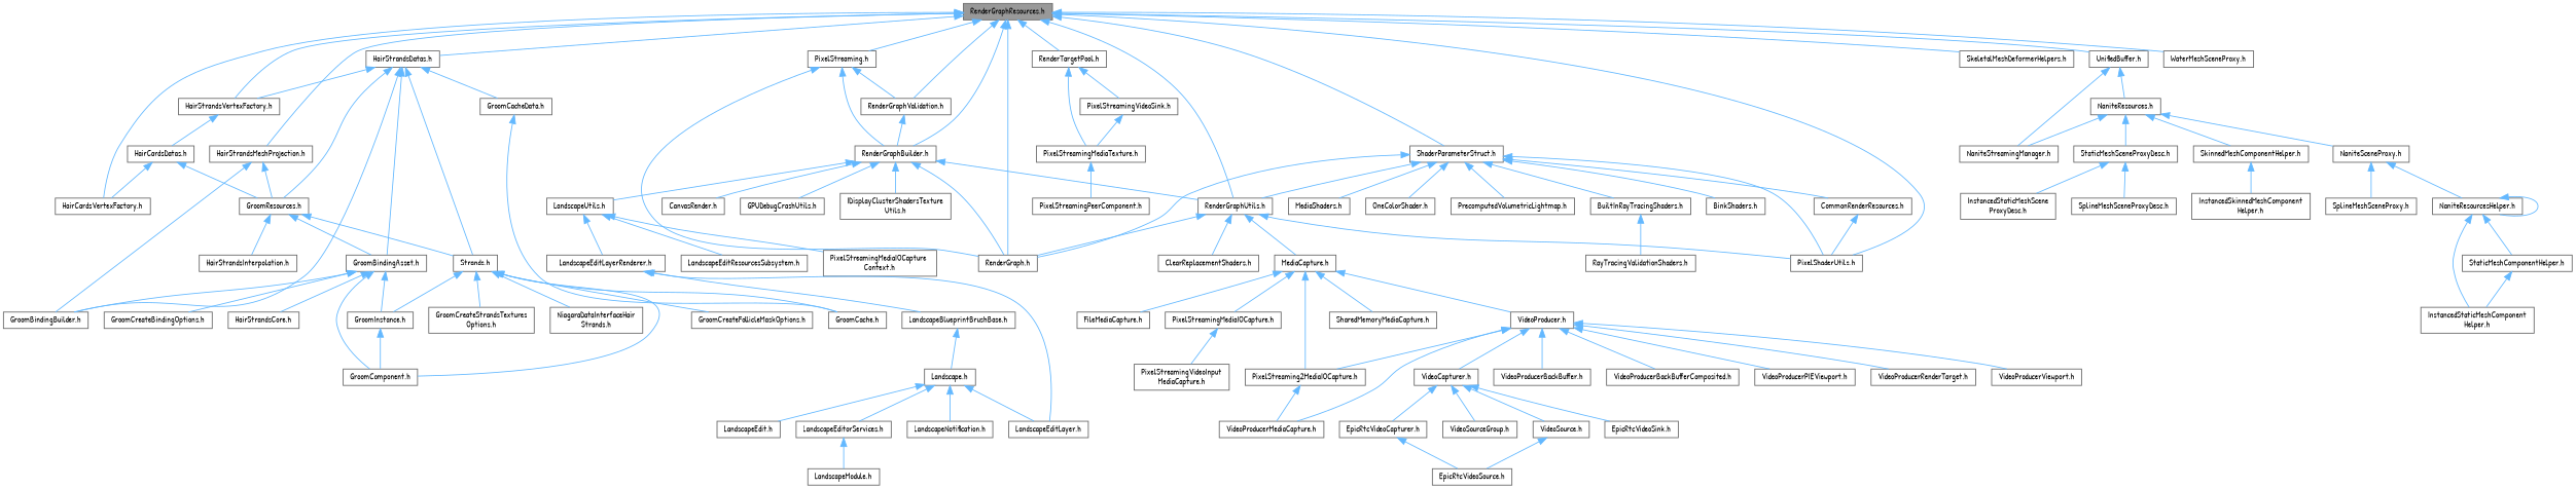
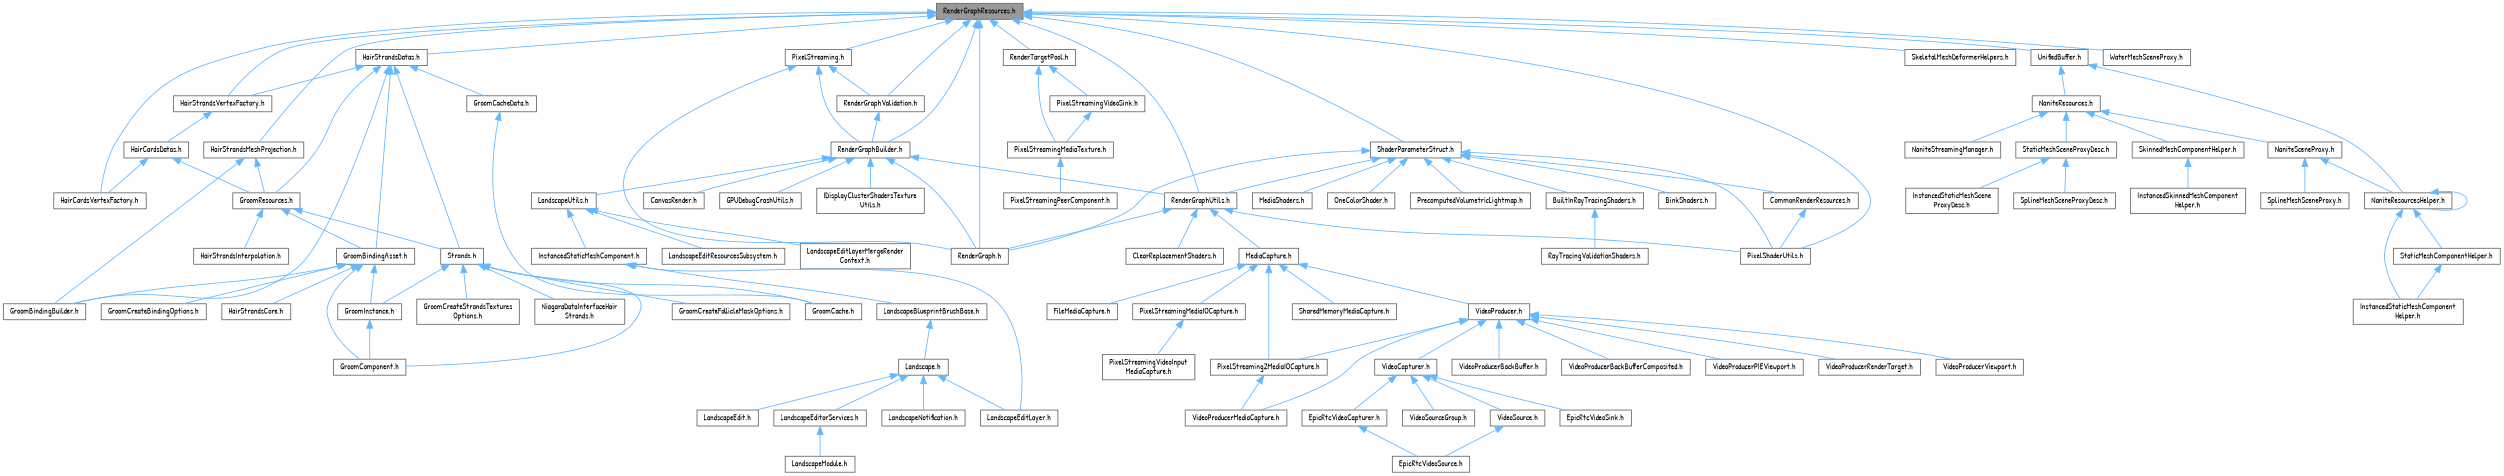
  digraph {
    fontname="Patrick Hand"
    node [color=grey40 fillcolor=white fontname="Patrick Hand" fontsize=10 shape=box style=filled]
    edge [color=steelblue1 dir=back fontname="Patrick Hand" fontsize=10 labelfontname=Helvetica labelfontsize=10 style=solid]
    n1 [color=gray40 fillcolor=grey60 fontcolor=black height=0.2 label="RenderGraphResources.h" width=0.4]
    n2 [height=0.2 label="HairCardsVertexFactory.h" width=0.4]
    n3 [height=0.2 label="HairStrandsDatas.h" width=0.4]
    n4 [height=0.2 label="HairStrandsVertexFactory.h" width=0.4]
    n5 [height=0.2 label="HairStrandsMeshProjection.h" width=0.4]
    n6 [height=0.2 label="PixelShaderUtils.h" width=0.4]
    n7 [height=0.2 label="RenderGraph.h" width=0.4]
    n8 [height=0.2 label="RenderGraphBuilder.h" width=0.4]
    n9 [height=0.2 label="RenderGraphUtils.h" width=0.4]
    n10 [height=0.2 label="PixelStreaming.h" width=0.4]
    n11 [height=0.2 label="RenderGraphValidation.h" width=0.4]
    n12 [height=0.2 label="RenderTargetPool.h" width=0.4]
    n13 [height=0.2 label="ShaderParameterStruct.h" width=0.4]
    n14 [height=0.2 label="SkeletalMeshDeformerHelpers.h" width=0.4]
    n15 [height=0.2 label="UnifiedBuffer.h" width=0.4]
    n16 [height=0.2 label="WaterMeshSceneProxy.h" width=0.4]
    n17 [height=0.2 label="Strands.h" width=0.4]
    n18 [height=0.2 label="GroomBindingAsset.h" width=0.4]
    n19 [height=0.2 label="GroomBindingBuilder.h" width=0.4]
    n20 [height=0.2 label="GroomCacheData.h" width=0.4]
    n21 [height=0.2 label="GroomResources.h" width=0.4]
    n22 [height=0.2 label="HairCardsDatas.h" width=0.4]
    n23 [height=0.2 label="CanvasRender.h" width=0.4]
    n24 [height=0.2 label="GPUDebugCrashUtils.h" width=0.4]
    n25 [height=0.2 label="IDisplayClusterShadersTexture\lUtils.h" width=0.4]
    n26 [height=0.2 label="LandscapeUtils.h" width=0.4]
    n27 [height=0.2 label="ClearReplacementShaders.h" width=0.4]
    n28 [height=0.2 label="MediaCapture.h" width=0.4]
    n29 [height=0.2 label="PixelStreamingMediaTexture.h" width=0.4]
    n30 [height=0.2 label="PixelStreamingVideoSink.h" width=0.4]
    n31 [height=0.2 label="BinkShaders.h" width=0.4]
    n32 [height=0.2 label="BuiltInRayTracingShaders.h" width=0.4]
    n33 [height=0.2 label="CommonRenderResources.h" width=0.4]
    n34 [height=0.2 label="MediaShaders.h" width=0.4]
    n35 [height=0.2 label="OneColorShader.h" width=0.4]
    n36 [height=0.2 label="PrecomputedVolumetricLightmap.h" width=0.4]
    n37 [height=0.2 label="NaniteResources.h" width=0.4]
    n38 [height=0.2 label="NaniteStreamingManager.h" width=0.4]
    n39 [height=0.2 label="GroomCache.h" width=0.4]
    n40 [height=0.2 label="GroomComponent.h" width=0.4]
    n41 [height=0.2 label="GroomCreateFollicleMaskOptions.h" width=0.4]
    n42 [height=0.2 label="GroomCreateStrandsTextures\lOptions.h" width=0.4]
    n43 [height=0.2 label="GroomInstance.h" width=0.4]
    n44 [height=0.2 label="NiagaraDataInterfaceHair\lStrands.h" width=0.4]
    n45 [height=0.2 label="GroomCreateBindingOptions.h" width=0.4]
    n46 [height=0.2 label="HairStrandsCore.h" width=0.4]
    n47 [height=0.2 label="HairStrandsInterpolation.h" width=0.4]
-   n48 [height=0.2 label="PixelStreamingMediaIOCapture\lContext.h" width=0.4]
-   n49 [height=0.2 label="LandscapeEditLayerRenderer.h" width=0.4]
+   n48 [height=0.2 label="LandscapeEditLayerMergeRender\lContext.h" width=0.4]
+   n49 [height=0.2 label="InstancedStaticMeshComponent.h" width=0.4]
    n50 [height=0.2 label="LandscapeEditResourcesSubsystem.h" width=0.4]
    n51 [height=0.2 label="LandscapeBlueprintBrushBase.h" width=0.4]
    n52 [height=0.2 label="LandscapeEditLayer.h" width=0.4]
    n53 [height=0.2 label="Landscape.h" width=0.4]
    n54 [height=0.2 label="LandscapeEdit.h" width=0.4]
    n55 [height=0.2 label="LandscapeEditorServices.h" width=0.4]
    n56 [height=0.2 label="LandscapeNotification.h" width=0.4]
    n57 [height=0.2 label="LandscapeModule.h" width=0.4]
    n58 [height=0.2 label="FileMediaCapture.h" width=0.4]
    n59 [height=0.2 label="PixelStreaming2MediaIOCapture.h" width=0.4]
    n60 [height=0.2 label="PixelStreamingMediaIOCapture.h" width=0.4]
    n61 [height=0.2 label="SharedMemoryMediaCapture.h" width=0.4]
    n62 [height=0.2 label="VideoProducer.h" width=0.4]
    n63 [height=0.2 label="VideoProducerMediaCapture.h" width=0.4]
    n64 [height=0.2 label="PixelStreamingVideoInput\lMediaCapture.h" width=0.4]
    n65 [height=0.2 label="VideoCapturer.h" width=0.4]
    n66 [height=0.2 label="VideoProducerBackBuffer.h" width=0.4]
    n67 [height=0.2 label="VideoProducerBackBufferComposited.h" width=0.4]
    n68 [height=0.2 label="VideoProducerPIEViewport.h" width=0.4]
    n69 [height=0.2 label="VideoProducerRenderTarget.h" width=0.4]
    n70 [height=0.2 label="VideoProducerViewport.h" width=0.4]
    n71 [height=0.2 label="EpicRtcVideoCapturer.h" width=0.4]
    n72 [height=0.2 label="EpicRtcVideoSink.h" width=0.4]
    n73 [height=0.2 label="VideoSource.h" width=0.4]
    n74 [height=0.2 label="VideoSourceGroup.h" width=0.4]
    n75 [height=0.2 label="EpicRtcVideoSource.h" width=0.4]
    n76 [height=0.2 label="PixelStreamingPeerComponent.h" width=0.4]
    n77 [height=0.2 label="RayTracingValidationShaders.h" width=0.4]
    n78 [height=0.2 label="NaniteSceneProxy.h" width=0.4]
    n79 [height=0.2 label="SkinnedMeshComponentHelper.h" width=0.4]
    n80 [height=0.2 label="StaticMeshSceneProxyDesc.h" width=0.4]
    n81 [height=0.2 label="NaniteResourcesHelper.h" width=0.4]
    n82 [height=0.2 label="SplineMeshSceneProxy.h" width=0.4]
    n83 [height=0.2 label="InstancedSkinnedMeshComponent\lHelper.h" width=0.4]
    n84 [height=0.2 label="InstancedStaticMeshScene\lProxyDesc.h" width=0.4]
    n85 [height=0.2 label="SplineMeshSceneProxyDesc.h" width=0.4]
    n86 [height=0.2 label="InstancedStaticMeshComponent\lHelper.h" width=0.4]
    n87 [height=0.2 label="StaticMeshComponentHelper.h" width=0.4]
    n1 -> n2
    n1 -> n3
    n1 -> n4
    n1 -> n5
    n1 -> n6
    n1 -> n7
    n1 -> n8
    n1 -> n9
    n1 -> n10
    n1 -> n11
    n1 -> n12
    n1 -> n13
    n1 -> n14
    n1 -> n15
    n1 -> n16
    n3 -> n4
    n3 -> n17
    n3 -> n18
    n3 -> n19
    n3 -> n20
    n3 -> n21
    n4 -> n22
    n5 -> n19
    n5 -> n21
    n8 -> n7
    n8 -> n9
    n8 -> n23
    n8 -> n24
    n8 -> n25
    n8 -> n26
    n9 -> n6
    n9 -> n7
    n9 -> n27
    n9 -> n28
    n10 -> n7
    n10 -> n8
    n10 -> n11
    n11 -> n8
    n12 -> n29
    n12 -> n30
    n13 -> n6
    n13 -> n7
    n13 -> n9
    n13 -> n31
    n13 -> n32
    n13 -> n33
    n13 -> n34
    n13 -> n35
    n13 -> n36
    n15 -> n37
-   n15 -> n38
+   n15 -> n81
    n17 -> n39
    n17 -> n40
    n17 -> n41
    n17 -> n42
    n17 -> n43
    n17 -> n44
    n18 -> n19
    n18 -> n40
    n18 -> n43
    n18 -> n45
    n18 -> n46
    n20 -> n39
    n21 -> n17
    n21 -> n18
    n21 -> n47
    n22 -> n2
    n22 -> n21
    n26 -> n48
    n26 -> n49
    n26 -> n50
    n28 -> n58
    n28 -> n59
    n28 -> n60
    n28 -> n61
    n28 -> n62
    n29 -> n76
    n30 -> n29
    n32 -> n77
    n33 -> n6
    n37 -> n38
    n37 -> n78
    n37 -> n79
    n37 -> n80
    n43 -> n40
    n49 -> n51
    n49 -> n52
    n51 -> n53
    n53 -> n52
    n53 -> n54
    n53 -> n55
    n53 -> n56
    n55 -> n57
    n59 -> n63
    n60 -> n64
    n62 -> n59
    n62 -> n63
    n62 -> n65
    n62 -> n66
    n62 -> n67
    n62 -> n68
    n62 -> n69
    n62 -> n70
    n65 -> n71
    n65 -> n72
    n65 -> n73
    n65 -> n74
    n71 -> n75
    n73 -> n75
    n78 -> n81
    n78 -> n82
    n79 -> n83
    n80 -> n84
    n80 -> n85
    n81 -> n81
    n81 -> n86
    n81 -> n87
    n87 -> n86
  }
